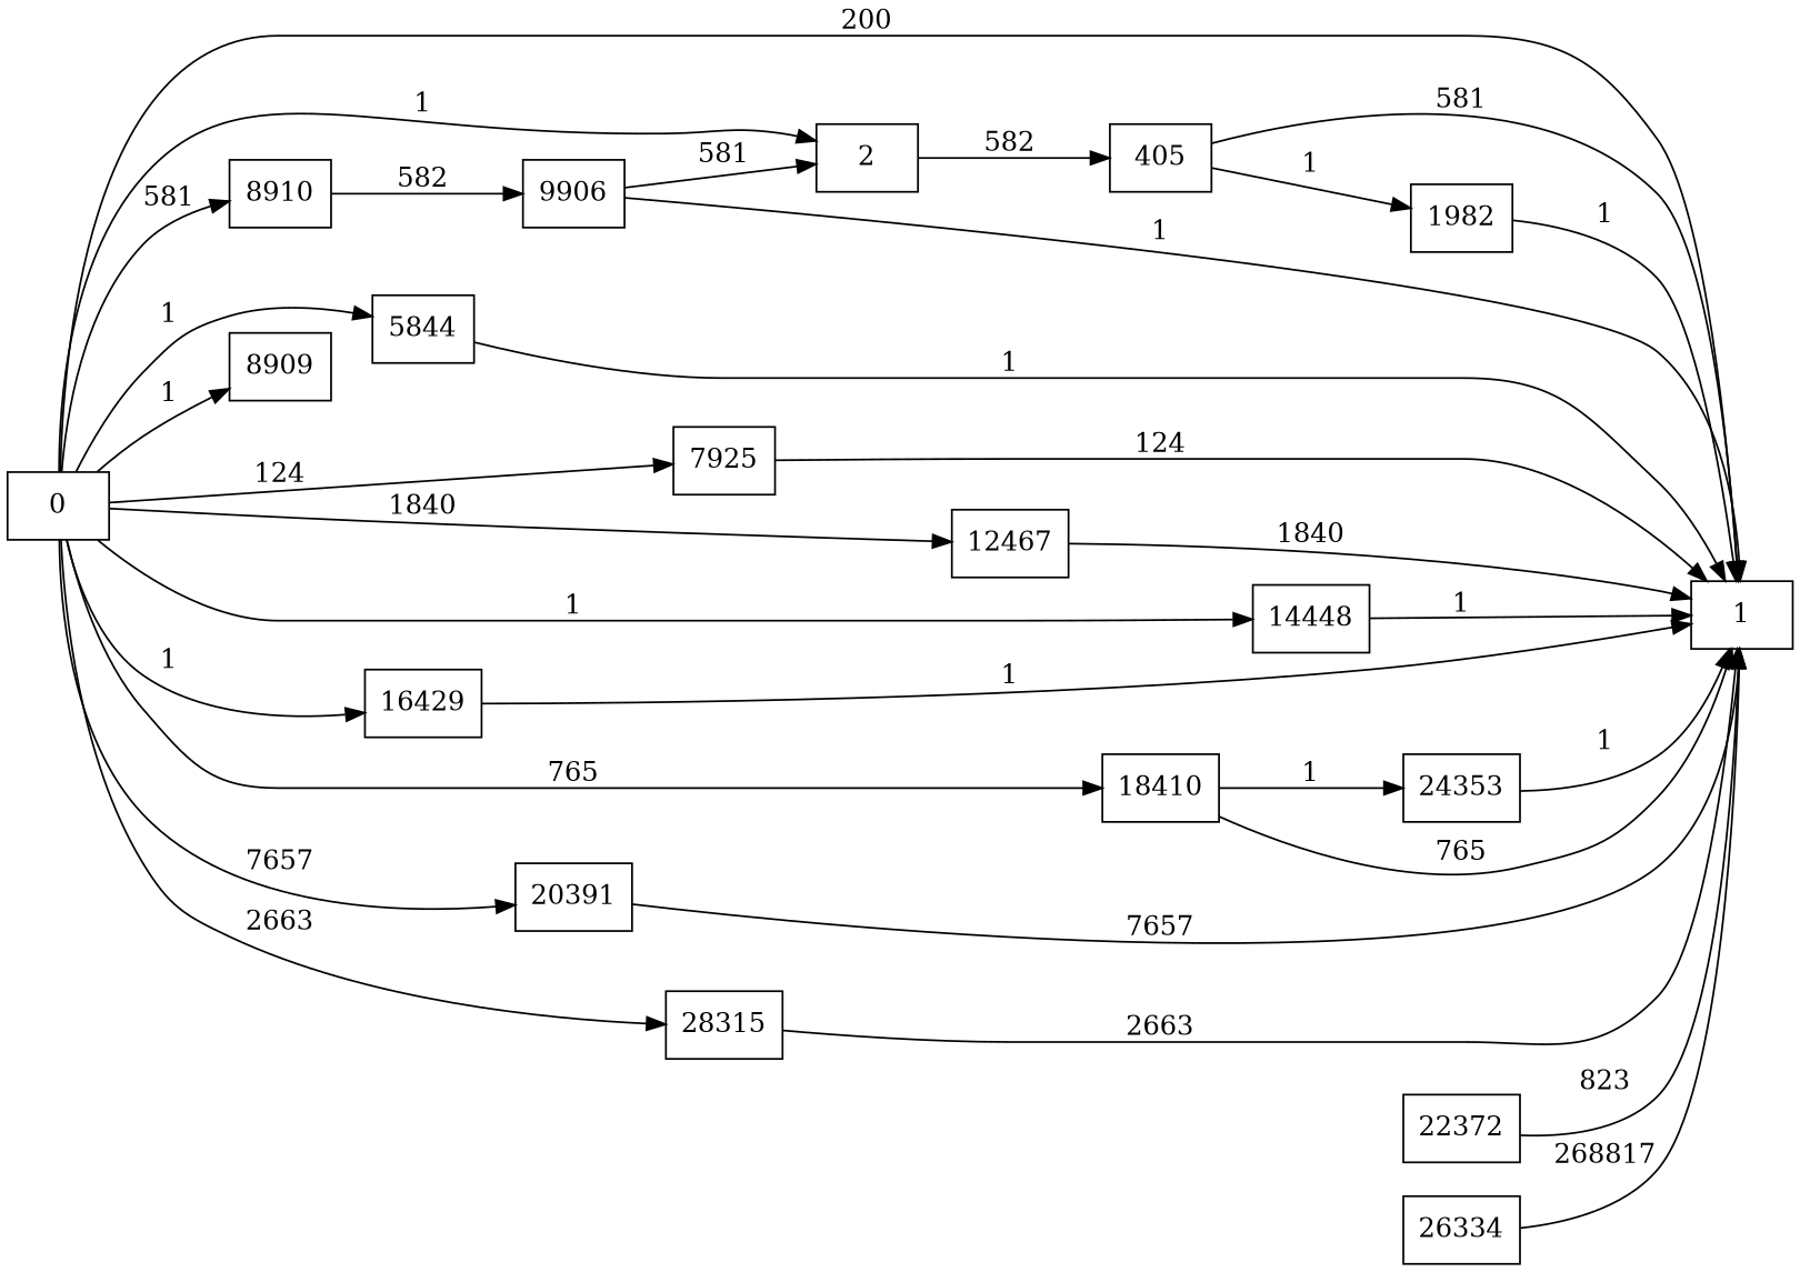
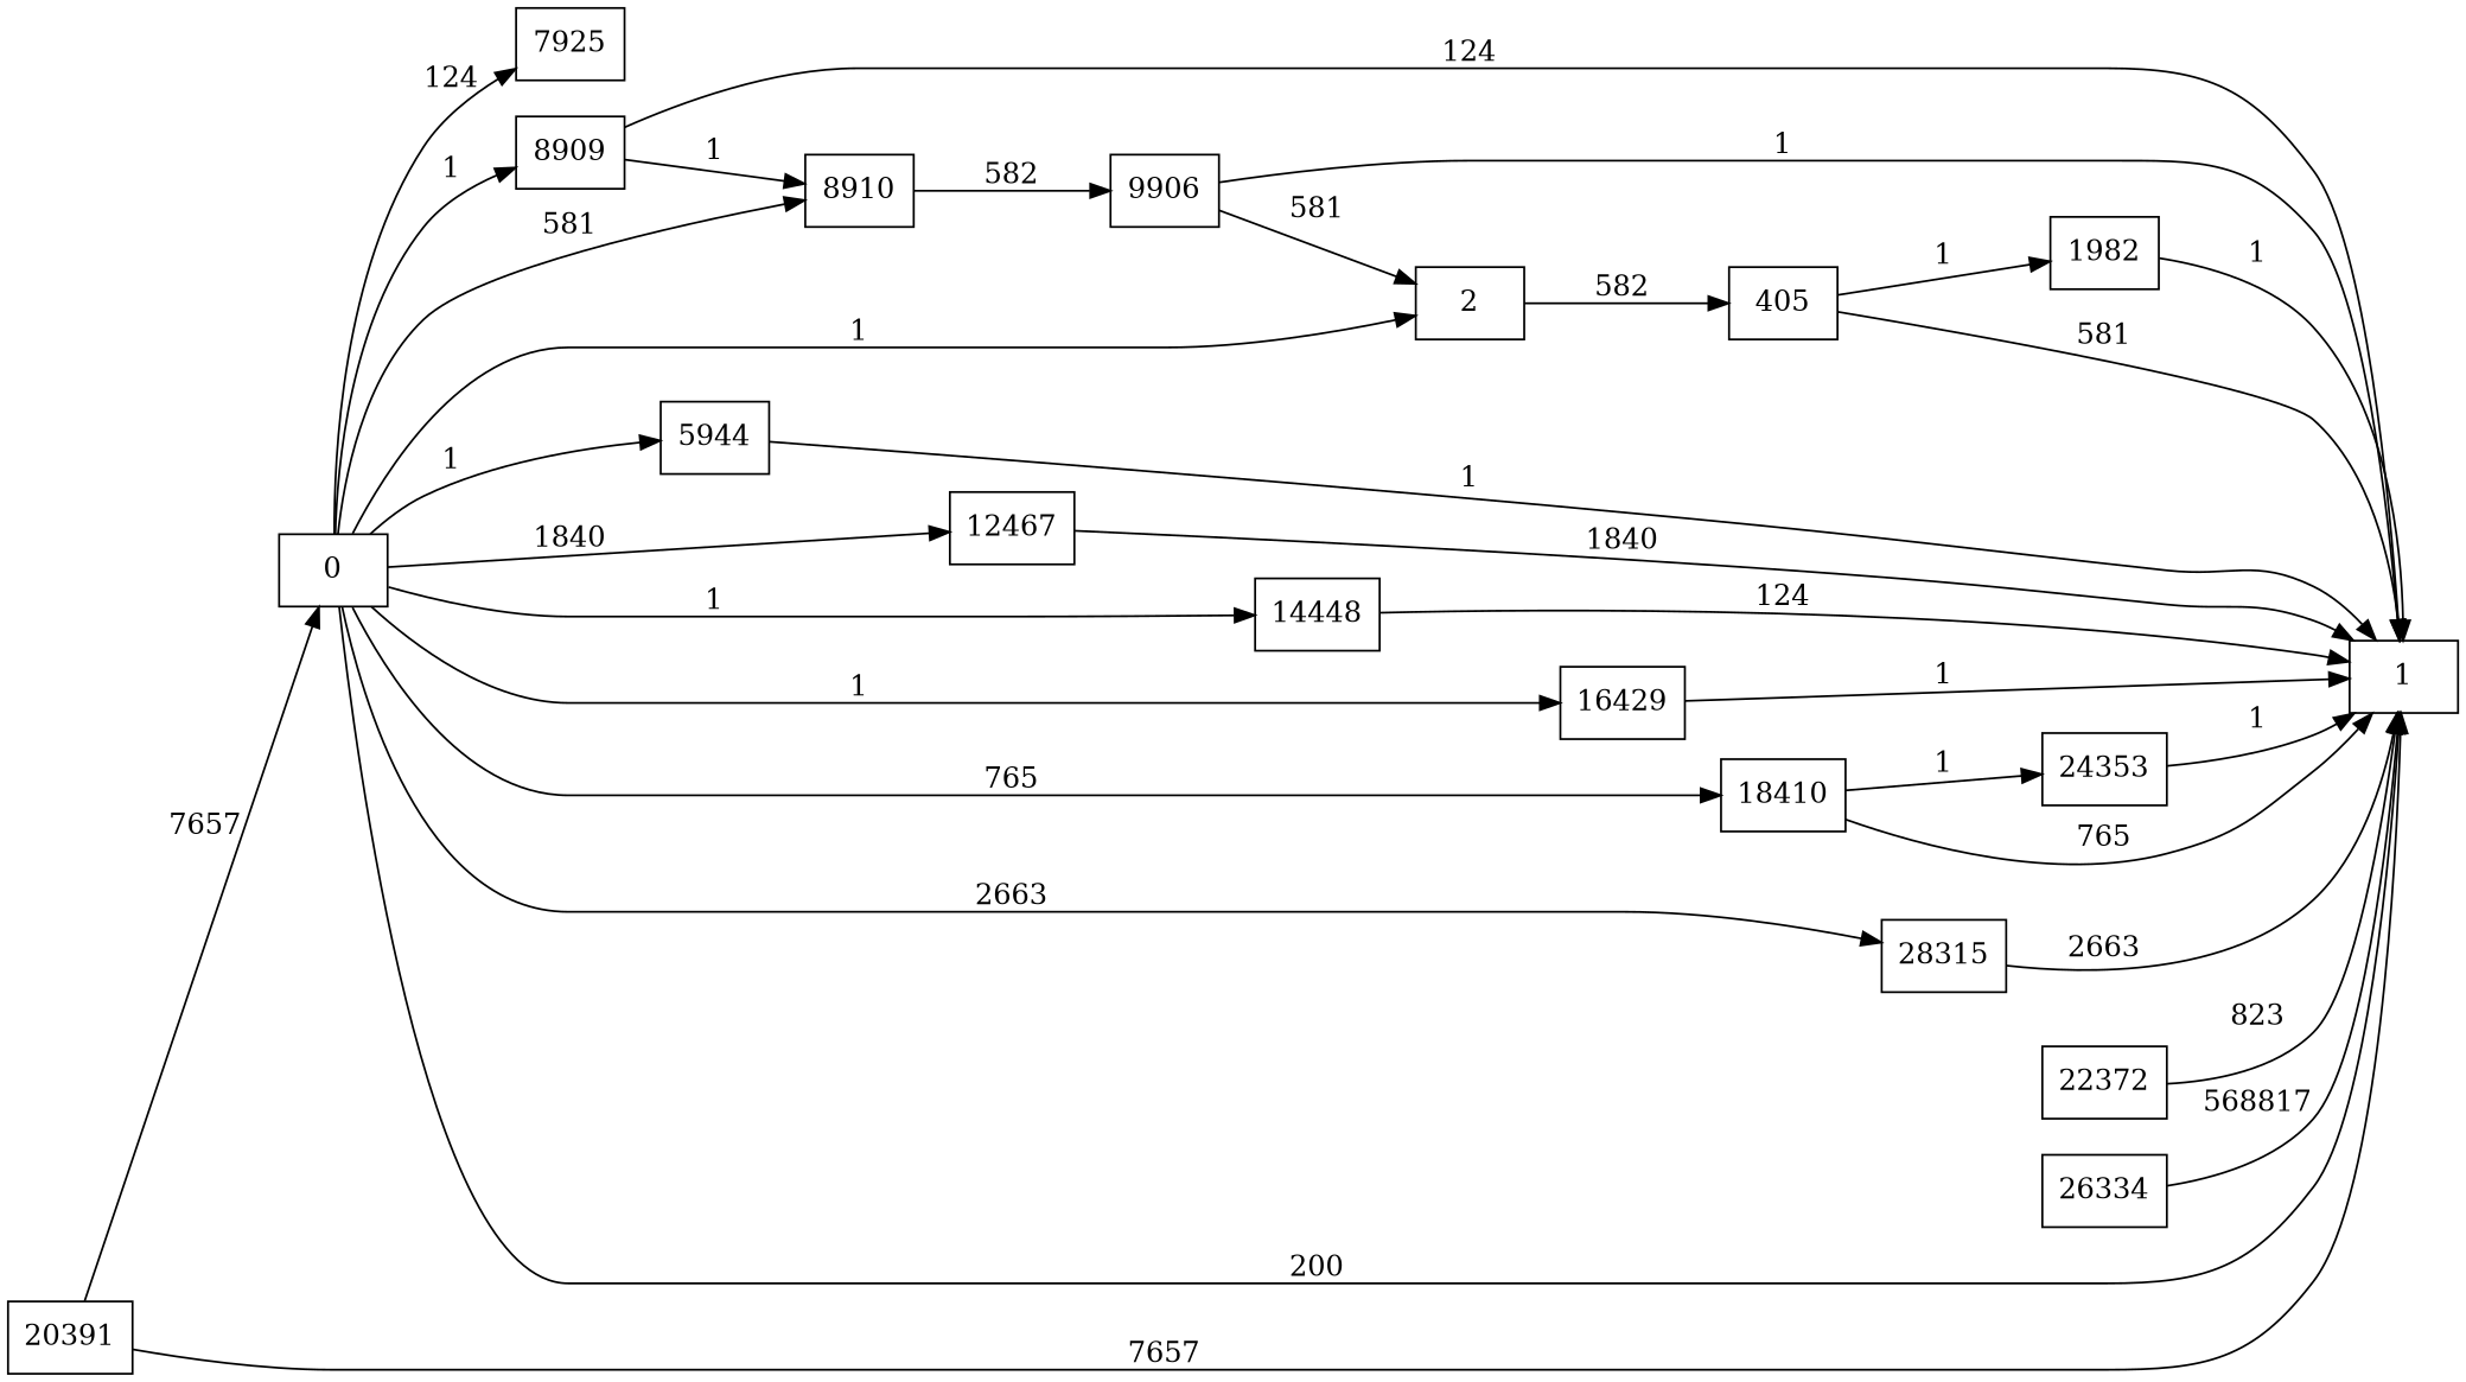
  digraph {
    rankdir=LR
    node [shape=rectangle]
    2
    405
    1
    1982
-   5944 [label=5844]
+   5944
    7925
    8909
    8910
    9906
    12467
    14448
    16429
    18410
    24353
    20391
    22372
    26334
    28315
    0
    2 -> 405 [label=582]
    405 -> 1 [label=581]
    405 -> 1982 [label=1]
    1982 -> 1 [label=1]
    5944 -> 1 [label=1]
-   7925 -> 1 [label=124]
+   8909 -> 1 [label=124]
+   8909 -> 8910 [label=1]
    8910 -> 9906 [label=582]
    9906 -> 2 [label=581]
    9906 -> 1 [label=1]
    12467 -> 1 [label=1840]
-   14448 -> 1 [label=1]
+   14448 -> 1 [label=124]
    16429 -> 1 [label=1]
    18410 -> 1 [label=765]
    18410 -> 24353 [label=1]
    24353 -> 1 [label=1]
    20391 -> 1 [label=7657]
    22372 -> 1 [label=823]
-   26334 -> 1 [label=268817]
+   26334 -> 1 [label=568817]
    28315 -> 1 [label=2663]
    0 -> 2 [label=1]
    0 -> 1 [label=200]
    0 -> 5944 [label=1]
    0 -> 7925 [label=124]
    0 -> 8909 [label=1]
    0 -> 8910 [label=581]
    0 -> 12467 [label=1840]
    0 -> 14448 [label=1]
    0 -> 16429 [label=1]
    0 -> 18410 [label=765]
-   0 -> 20391 [label=7657]
+   20391 -> 0 [label=7657]
    0 -> 28315 [label=2663]
  }
